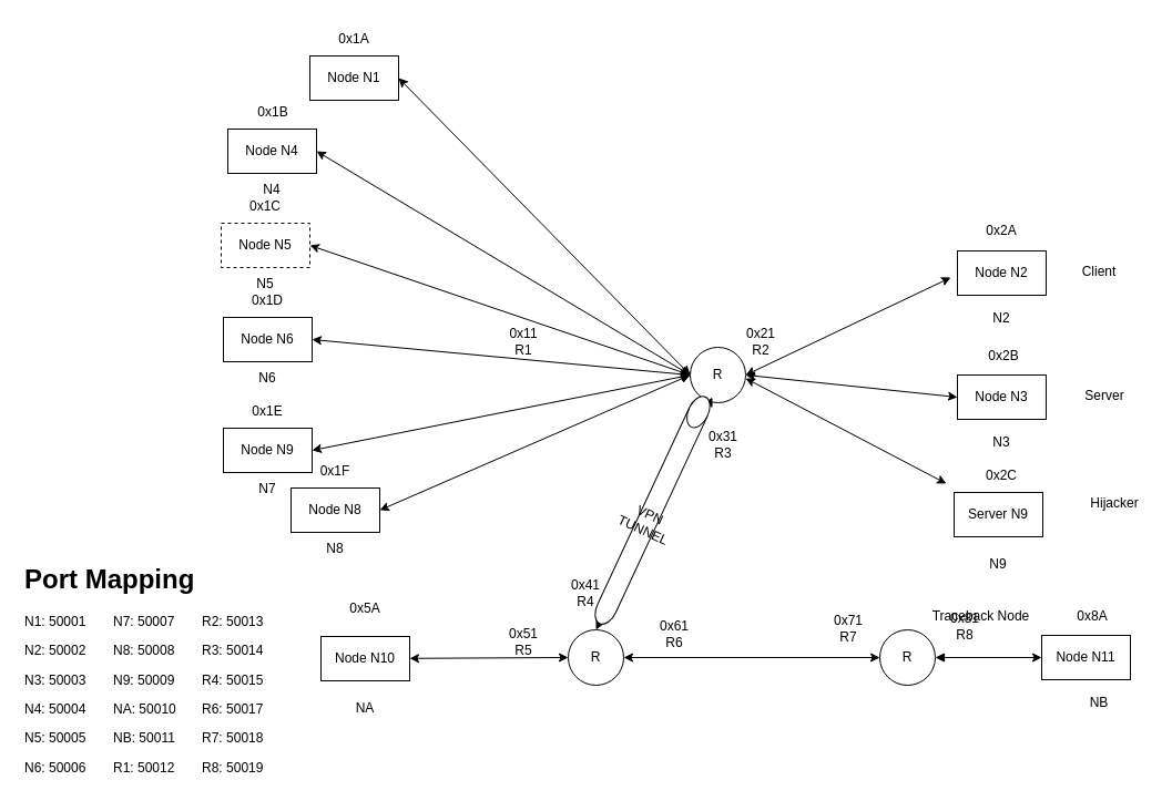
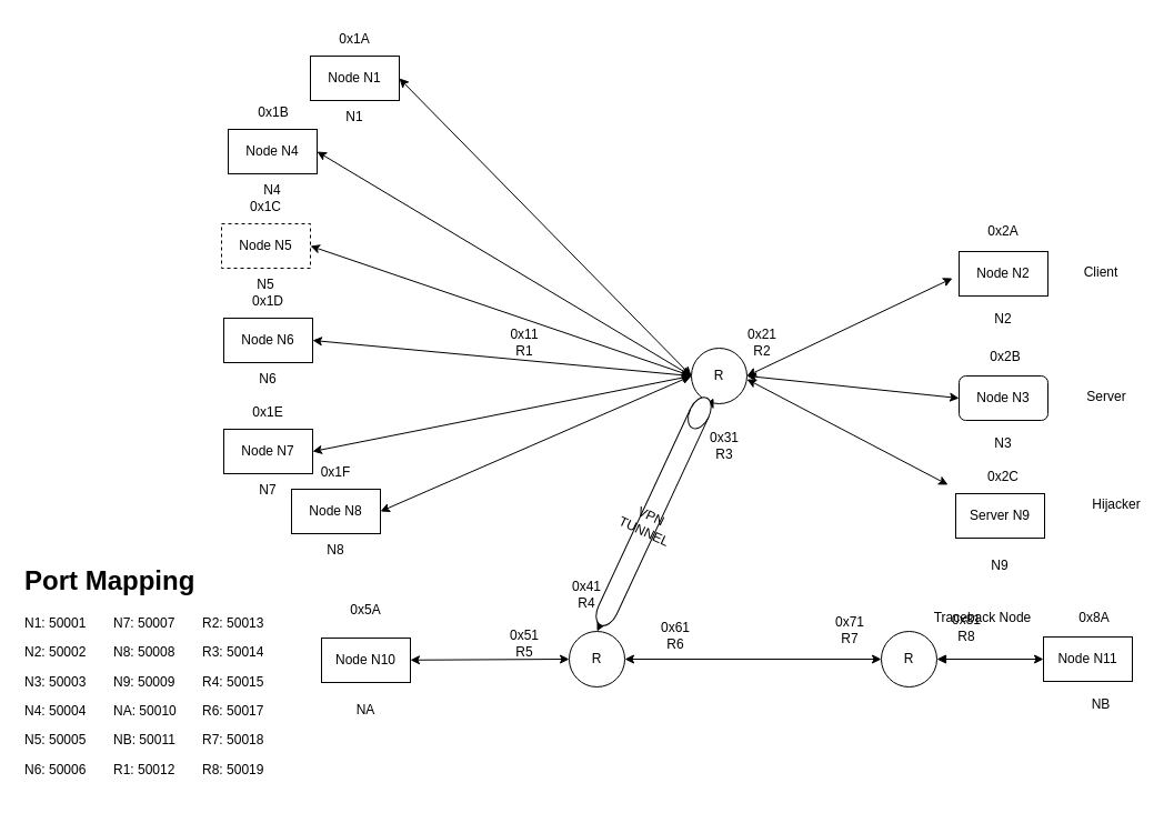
  <mxCell id="0" />
  <mxCell id="1" parent="0" />
  <mxCell id="2" value="R" style="ellipse;whiteSpace=wrap;html=1;aspect=fixed;" parent="1" vertex="1"><mxGeometry x="622" y="313" width="50" height="50" as="geometry" /></mxCell>
  <mxCell id="3" value="" style="group" parent="1" connectable="0" vertex="1"><mxGeometry x="857" y="208" width="86" height="241" as="geometry" /></mxCell>
  <mxCell id="4" value="Node N2" style="rounded=0;whiteSpace=wrap;html=1;" parent="3" vertex="1"><mxGeometry x="6" y="18" width="80" height="40" as="geometry" /></mxCell>
  <mxCell id="5" value="0x2&lt;span style=&quot;background-color: transparent; color: light-dark(rgb(0, 0, 0), rgb(255, 255, 255));&quot;&gt;A&lt;/span&gt;" style="text;html=1;align=center;verticalAlign=middle;whiteSpace=wrap;rounded=0;" parent="3" vertex="1"><mxGeometry x="16" y="-15" width="60" height="30" as="geometry" /></mxCell>
  <mxCell id="6" value="N2" style="text;html=1;align=center;verticalAlign=middle;whiteSpace=wrap;rounded=0;" parent="3" vertex="1"><mxGeometry x="16" y="64" width="60" height="30" as="geometry" /></mxCell>
  <mxCell id="7" value="" style="group" parent="3" connectable="0" vertex="1"><mxGeometry x="6" y="90" width="80" height="146" as="geometry" /></mxCell>
- <mxCell id="8" value="Node N3" style="rounded=0;whiteSpace=wrap;html=1;" parent="7" vertex="1"><mxGeometry y="40" width="80" height="40" as="geometry" /></mxCell>
+ <mxCell id="8" value="Node N3" style="whiteSpace=wrap;html=1;rounded=1;" parent="7" vertex="1"><mxGeometry y="40" width="80" height="40" as="geometry" /></mxCell>
  <mxCell id="9" value="0x2B" style="text;html=1;align=center;verticalAlign=middle;whiteSpace=wrap;rounded=0;" parent="7" vertex="1"><mxGeometry x="12" y="8" width="60" height="30" as="geometry" /></mxCell>
  <mxCell id="10" value="N3" style="text;html=1;align=center;verticalAlign=middle;whiteSpace=wrap;rounded=0;" parent="7" vertex="1"><mxGeometry x="10" y="86" width="60" height="30" as="geometry" /></mxCell>
  <mxCell id="11" value="0x2C" style="text;html=1;align=center;verticalAlign=middle;whiteSpace=wrap;rounded=0;" parent="7" vertex="1"><mxGeometry x="10" y="116" width="60" height="30" as="geometry" /></mxCell>
  <mxCell id="12" value="0x21&lt;div&gt;R2&lt;/div&gt;" style="text;html=1;align=center;verticalAlign=middle;whiteSpace=wrap;rounded=0;" parent="1" vertex="1"><mxGeometry x="656" y="293" width="60" height="30" as="geometry" /></mxCell>
  <mxCell id="13" value="" style="endArrow=classic;startArrow=classic;html=1;rounded=0;exitX=1;exitY=0.5;exitDx=0;exitDy=0;" parent="1" source="2" edge="1"><mxGeometry width="50" height="50" relative="1" as="geometry"><mxPoint x="792" y="318" as="sourcePoint" /><mxPoint x="857" y="250" as="targetPoint" /></mxGeometry></mxCell>
  <mxCell id="14" value="" style="endArrow=classic;startArrow=classic;html=1;rounded=0;exitX=1;exitY=0.5;exitDx=0;exitDy=0;entryX=0;entryY=0.5;entryDx=0;entryDy=0;" parent="1" source="2" target="8" edge="1"><mxGeometry width="50" height="50" relative="1" as="geometry"><mxPoint x="682" y="348" as="sourcePoint" /><mxPoint x="852" y="278" as="targetPoint" /></mxGeometry></mxCell>
  <mxCell id="15" value="" style="endArrow=classic;startArrow=classic;html=1;rounded=0;exitX=0.5;exitY=0;exitDx=0;exitDy=0;" parent="1" source="17" edge="1"><mxGeometry width="50" height="50" relative="1" as="geometry"><mxPoint x="642" y="518" as="sourcePoint" /><mxPoint x="642" y="358" as="targetPoint" /></mxGeometry></mxCell>
  <mxCell id="16" value="&lt;div&gt;&lt;br&gt;&lt;/div&gt;&lt;div&gt;&lt;br&gt;&lt;/div&gt;" style="edgeLabel;html=1;align=center;verticalAlign=middle;resizable=0;points=[];" parent="15" connectable="0" vertex="1"><mxGeometry x="0.034" y="-1" relative="1" as="geometry"><mxPoint as="offset" /></mxGeometry></mxCell>
  <mxCell id="17" value="R" style="ellipse;whiteSpace=wrap;html=1;aspect=fixed;" parent="1" vertex="1"><mxGeometry x="512" y="568" width="50" height="50" as="geometry" /></mxCell>
  <mxCell id="18" value="" style="group" parent="1" connectable="0" vertex="1"><mxGeometry x="289" y="534" width="223" height="120" as="geometry" /></mxCell>
  <mxCell id="19" value="Node N10" style="rounded=0;whiteSpace=wrap;html=1;" parent="18" vertex="1"><mxGeometry y="40" width="80" height="40" as="geometry" /></mxCell>
  <mxCell id="20" value="0x5A" style="text;html=1;align=center;verticalAlign=middle;whiteSpace=wrap;rounded=0;" parent="18" vertex="1"><mxGeometry x="10" width="60" height="30" as="geometry" /></mxCell>
  <mxCell id="21" value="NA" style="text;html=1;align=center;verticalAlign=middle;whiteSpace=wrap;rounded=0;" parent="18" vertex="1"><mxGeometry x="10" y="90" width="60" height="30" as="geometry" /></mxCell>
  <mxCell id="22" value="0x51&lt;div&gt;R5&lt;/div&gt;" style="text;html=1;align=center;verticalAlign=middle;whiteSpace=wrap;rounded=0;" parent="18" vertex="1"><mxGeometry x="153" y="30" width="60" height="30" as="geometry" /></mxCell>
  <mxCell id="23" style="edgeStyle=orthogonalEdgeStyle;rounded=0;orthogonalLoop=1;jettySize=auto;html=1;entryX=0;entryY=0.5;entryDx=0;entryDy=0;startArrow=block;startFill=1;" parent="1" source="24" target="25" edge="1"><mxGeometry relative="1" as="geometry" /></mxCell>
  <mxCell id="24" value="R" style="ellipse;whiteSpace=wrap;html=1;aspect=fixed;" parent="1" vertex="1"><mxGeometry x="793" y="568" width="50" height="50" as="geometry" /></mxCell>
  <mxCell id="25" value="Node N11" style="rounded=0;whiteSpace=wrap;html=1;" parent="1" vertex="1"><mxGeometry x="939" y="573" width="80" height="40" as="geometry" /></mxCell>
  <mxCell id="26" value="0x8A" style="text;html=1;align=center;verticalAlign=middle;whiteSpace=wrap;rounded=0;" parent="1" vertex="1"><mxGeometry x="955" y="541" width="60" height="30" as="geometry" /></mxCell>
  <mxCell id="27" value="NB" style="text;html=1;align=center;verticalAlign=middle;whiteSpace=wrap;rounded=0;" parent="1" vertex="1"><mxGeometry x="961" y="619" width="60" height="30" as="geometry" /></mxCell>
  <mxCell id="28" value="0x81&lt;div&gt;R8&lt;/div&gt;" style="text;html=1;align=center;verticalAlign=middle;whiteSpace=wrap;rounded=0;" parent="1" vertex="1"><mxGeometry x="840" y="550" width="60" height="30" as="geometry" /></mxCell>
  <mxCell id="29" value="" style="endArrow=classic;startArrow=classic;html=1;rounded=0;entryX=0;entryY=0.5;entryDx=0;entryDy=0;exitX=1;exitY=0.5;exitDx=0;exitDy=0;" parent="1" source="17" target="24" edge="1"><mxGeometry width="50" height="50" relative="1" as="geometry"><mxPoint x="631" y="600" as="sourcePoint" /><mxPoint x="681" y="550" as="targetPoint" /></mxGeometry></mxCell>
  <mxCell id="30" value="&lt;div&gt;&lt;br&gt;&lt;/div&gt;&lt;div&gt;&lt;br&gt;&lt;/div&gt;" style="edgeLabel;html=1;align=center;verticalAlign=middle;resizable=0;points=[];" parent="29" connectable="0" vertex="1"><mxGeometry x="0.228" y="4" relative="1" as="geometry"><mxPoint as="offset" /></mxGeometry></mxCell>
  <mxCell id="31" value="0x31&lt;div&gt;R3&lt;/div&gt;" style="text;html=1;align=center;verticalAlign=middle;whiteSpace=wrap;rounded=0;" parent="1" vertex="1"><mxGeometry x="622" y="386" width="60" height="30" as="geometry" /></mxCell>
  <mxCell id="32" value="0x61&lt;div&gt;R6&lt;/div&gt;" style="text;html=1;align=center;verticalAlign=middle;whiteSpace=wrap;rounded=0;" parent="1" vertex="1"><mxGeometry x="578" y="557" width="60" height="30" as="geometry" /></mxCell>
  <mxCell id="33" value="0x71&lt;div&gt;R7&lt;/div&gt;" style="text;html=1;align=center;verticalAlign=middle;whiteSpace=wrap;rounded=0;" parent="1" vertex="1"><mxGeometry x="735" y="552" width="60" height="30" as="geometry" /></mxCell>
  <mxCell id="34" value="0x41&lt;div&gt;R4&lt;/div&gt;" style="text;html=1;align=center;verticalAlign=middle;whiteSpace=wrap;rounded=0;" parent="1" vertex="1"><mxGeometry x="498" y="520" width="60" height="30" as="geometry" /></mxCell>
  <mxCell id="35" value="" style="endArrow=classic;startArrow=classic;html=1;rounded=0;entryX=0;entryY=0.5;entryDx=0;entryDy=0;exitX=1;exitY=0.5;exitDx=0;exitDy=0;" parent="1" source="61" target="2" edge="1"><mxGeometry width="50" height="50" relative="1" as="geometry"><mxPoint x="550" y="410" as="sourcePoint" /><mxPoint x="580" y="260" as="targetPoint" /></mxGeometry></mxCell>
  <mxCell id="36" value="" style="endArrow=classic;startArrow=classic;html=1;rounded=0;entryX=0;entryY=0.5;entryDx=0;entryDy=0;exitX=1;exitY=0.5;exitDx=0;exitDy=0;" parent="1" source="68" target="2" edge="1"><mxGeometry width="50" height="50" relative="1" as="geometry"><mxPoint x="450" y="270" as="sourcePoint" /><mxPoint x="639" y="330" as="targetPoint" /></mxGeometry></mxCell>
  <mxCell id="37" value="" style="endArrow=classic;startArrow=classic;html=1;rounded=0;entryX=0;entryY=0.5;entryDx=0;entryDy=0;" parent="1" source="19" target="17" edge="1"><mxGeometry width="50" height="50" relative="1" as="geometry"><mxPoint x="479" y="744" as="sourcePoint" /><mxPoint x="504" y="598" as="targetPoint" /></mxGeometry></mxCell>
  <mxCell id="38" value="" style="endArrow=classic;startArrow=classic;html=1;rounded=0;" parent="1" edge="1"><mxGeometry width="50" height="50" relative="1" as="geometry"><mxPoint x="672" y="341" as="sourcePoint" /><mxPoint x="853" y="436" as="targetPoint" /></mxGeometry></mxCell>
  <mxCell id="39" value="Server N9" style="rounded=0;whiteSpace=wrap;html=1;" parent="1" vertex="1"><mxGeometry x="860" y="444" width="80" height="40" as="geometry" /></mxCell>
  <mxCell id="40" value="N9" style="text;html=1;align=center;verticalAlign=middle;whiteSpace=wrap;rounded=0;" parent="1" vertex="1"><mxGeometry x="870" y="494" width="60" height="30" as="geometry" /></mxCell>
  <mxCell id="41" value="Client" style="text;html=1;align=center;verticalAlign=middle;whiteSpace=wrap;rounded=0;" parent="1" vertex="1"><mxGeometry x="961" y="230" width="60" height="30" as="geometry" /></mxCell>
  <mxCell id="42" value="Server" style="text;html=1;align=center;verticalAlign=middle;whiteSpace=wrap;rounded=0;" parent="1" vertex="1"><mxGeometry x="966" y="342" width="60" height="30" as="geometry" /></mxCell>
  <mxCell id="43" value="Hijacker" style="text;html=1;align=center;verticalAlign=middle;whiteSpace=wrap;rounded=0;" parent="1" vertex="1"><mxGeometry x="975" y="439" width="60" height="30" as="geometry" /></mxCell>
  <mxCell id="44" value="" style="group" parent="1" connectable="0" vertex="1"><mxGeometry x="201" y="356" width="80" height="100" as="geometry" /></mxCell>
- <mxCell id="45" value="Node N9" style="rounded=0;whiteSpace=wrap;html=1;" parent="44" vertex="1"><mxGeometry y="30" width="80" height="40" as="geometry" /></mxCell>
+ <mxCell id="45" value="Node N7" style="rounded=0;whiteSpace=wrap;html=1;" parent="44" vertex="1"><mxGeometry y="30" width="80" height="40" as="geometry" /></mxCell>
  <mxCell id="46" value="0x1E" style="text;html=1;align=center;verticalAlign=middle;whiteSpace=wrap;rounded=0;" parent="44" vertex="1"><mxGeometry x="10" width="60" height="30" as="geometry" /></mxCell>
  <mxCell id="47" value="N7" style="text;html=1;align=center;verticalAlign=middle;whiteSpace=wrap;rounded=0;" parent="44" vertex="1"><mxGeometry x="10" y="70" width="60" height="30" as="geometry" /></mxCell>
  <mxCell id="48" value="" style="group" parent="1" connectable="0" vertex="1"><mxGeometry x="201" y="256" width="80" height="100" as="geometry" /></mxCell>
  <mxCell id="49" value="Node N6" style="rounded=0;whiteSpace=wrap;html=1;" parent="48" vertex="1"><mxGeometry y="30" width="80" height="40" as="geometry" /></mxCell>
  <mxCell id="50" value="0x1D" style="text;html=1;align=center;verticalAlign=middle;whiteSpace=wrap;rounded=0;" parent="48" vertex="1"><mxGeometry x="10" width="60" height="30" as="geometry" /></mxCell>
  <mxCell id="51" value="N6" style="text;html=1;align=center;verticalAlign=middle;whiteSpace=wrap;rounded=0;" parent="48" vertex="1"><mxGeometry x="10" y="70" width="60" height="30" as="geometry" /></mxCell>
  <mxCell id="52" value="" style="group" parent="1" connectable="0" vertex="1"><mxGeometry x="199" y="171" width="80" height="100" as="geometry" /></mxCell>
  <mxCell id="53" value="Node N5" style="rounded=0;whiteSpace=wrap;html=1;dashed=1;" parent="52" vertex="1"><mxGeometry y="30" width="80" height="40" as="geometry" /></mxCell>
  <mxCell id="54" value="0x1C" style="text;html=1;align=center;verticalAlign=middle;whiteSpace=wrap;rounded=0;" parent="52" vertex="1"><mxGeometry x="10" width="60" height="30" as="geometry" /></mxCell>
  <mxCell id="55" value="N5" style="text;html=1;align=center;verticalAlign=middle;whiteSpace=wrap;rounded=0;" parent="52" vertex="1"><mxGeometry x="10" y="70" width="60" height="30" as="geometry" /></mxCell>
  <mxCell id="56" value="" style="group" parent="1" connectable="0" vertex="1"><mxGeometry x="262" y="410" width="80" height="100" as="geometry" /></mxCell>
  <mxCell id="57" value="Node N8" style="rounded=0;whiteSpace=wrap;html=1;" parent="56" vertex="1"><mxGeometry y="30" width="80" height="40" as="geometry" /></mxCell>
  <mxCell id="58" value="0x1F" style="text;html=1;align=center;verticalAlign=middle;whiteSpace=wrap;rounded=0;" parent="56" vertex="1"><mxGeometry x="10" width="60" height="30" as="geometry" /></mxCell>
  <mxCell id="59" value="N8" style="text;html=1;align=center;verticalAlign=middle;whiteSpace=wrap;rounded=0;" parent="56" vertex="1"><mxGeometry x="10" y="70" width="60" height="30" as="geometry" /></mxCell>
  <mxCell id="60" value="" style="group" parent="1" connectable="0" vertex="1"><mxGeometry x="279" y="20" width="80" height="100" as="geometry" /></mxCell>
  <mxCell id="61" value="Node N1" style="rounded=0;whiteSpace=wrap;html=1;" parent="60" vertex="1"><mxGeometry y="30" width="80" height="40" as="geometry" /></mxCell>
  <mxCell id="62" value="0x1A" style="text;html=1;align=center;verticalAlign=middle;whiteSpace=wrap;rounded=0;" parent="60" vertex="1"><mxGeometry x="10" width="60" height="30" as="geometry" /></mxCell>
+ <mxCell id="63" value="N1" style="text;html=1;align=center;verticalAlign=middle;whiteSpace=wrap;rounded=0;" parent="60" vertex="1"><mxGeometry x="10" y="70" width="60" height="30" as="geometry" /></mxCell>
  <mxCell id="64" value="" style="endArrow=classic;startArrow=classic;html=1;rounded=0;entryX=0;entryY=0.5;entryDx=0;entryDy=0;exitX=1;exitY=0.5;exitDx=0;exitDy=0;" parent="1" source="57" target="2" edge="1"><mxGeometry width="50" height="50" relative="1" as="geometry"><mxPoint x="451" y="281" as="sourcePoint" /><mxPoint x="632" y="348" as="targetPoint" /></mxGeometry></mxCell>
  <mxCell id="65" value="" style="endArrow=classic;startArrow=classic;html=1;rounded=0;exitX=1;exitY=0.5;exitDx=0;exitDy=0;entryX=0;entryY=0.5;entryDx=0;entryDy=0;" parent="1" source="53" target="2" edge="1"><mxGeometry width="50" height="50" relative="1" as="geometry"><mxPoint x="451" y="320" as="sourcePoint" /><mxPoint x="625" y="267" as="targetPoint" /></mxGeometry></mxCell>
  <mxCell id="66" value="" style="endArrow=classic;startArrow=classic;html=1;rounded=0;exitX=1;exitY=0.5;exitDx=0;exitDy=0;entryX=0;entryY=0.5;entryDx=0;entryDy=0;" parent="1" source="49" target="2" edge="1"><mxGeometry width="50" height="50" relative="1" as="geometry"><mxPoint x="291" y="216" as="sourcePoint" /><mxPoint x="632" y="348" as="targetPoint" /></mxGeometry></mxCell>
  <mxCell id="67" value="" style="group" parent="1" connectable="0" vertex="1"><mxGeometry x="205" y="86" width="80" height="100" as="geometry" /></mxCell>
  <mxCell id="68" value="Node N4" style="rounded=0;whiteSpace=wrap;html=1;" parent="67" vertex="1"><mxGeometry y="30" width="80" height="40" as="geometry" /></mxCell>
  <mxCell id="69" value="0x1B" style="text;html=1;align=center;verticalAlign=middle;whiteSpace=wrap;rounded=0;" parent="67" vertex="1"><mxGeometry x="10.5" width="60" height="30" as="geometry" /></mxCell>
  <mxCell id="70" value="N4" style="text;html=1;align=center;verticalAlign=middle;whiteSpace=wrap;rounded=0;" parent="67" vertex="1"><mxGeometry x="10" y="70" width="60" height="30" as="geometry" /></mxCell>
  <mxCell id="71" value="" style="endArrow=classic;startArrow=classic;html=1;rounded=0;exitX=1;exitY=0.5;exitDx=0;exitDy=0;entryX=0;entryY=0.5;entryDx=0;entryDy=0;" parent="1" source="45" target="2" edge="1"><mxGeometry width="50" height="50" relative="1" as="geometry"><mxPoint x="291" y="316" as="sourcePoint" /><mxPoint x="632" y="348" as="targetPoint" /></mxGeometry></mxCell>
  <mxCell id="72" value="0x11&lt;div&gt;R1&lt;/div&gt;" style="text;html=1;align=center;verticalAlign=middle;whiteSpace=wrap;rounded=0;" parent="1" vertex="1"><mxGeometry x="442" y="293" width="60" height="30" as="geometry" /></mxCell>
  <mxCell id="73" value="VPN TUNNEL" style="shape=cylinder3;whiteSpace=wrap;html=1;boundedLbl=1;backgroundOutline=1;size=15;rotation=25;" parent="1" vertex="1"><mxGeometry x="579" y="347.12" width="18" height="225.77" as="geometry" /></mxCell>
  <mxCell id="74" value="Traceback Node" style="text;html=1;align=center;verticalAlign=middle;whiteSpace=wrap;rounded=0;" parent="1" vertex="1"><mxGeometry x="833.5" y="536" width="101" height="40" as="geometry" /></mxCell>
  <mxCell id="75" value="&lt;h1 style=&quot;margin-top: 0px;&quot;&gt;Port Mapping&lt;/h1&gt;&lt;p&gt;N1: 50001&lt;span style=&quot;white-space: pre;&quot;&gt;&#09;N7: 50007&lt;span style=&quot;white-space: pre;&quot;&gt;&#09;R2: 50013&lt;/span&gt;&lt;/span&gt;&lt;/p&gt;&lt;p&gt;N2: 50002&lt;span style=&quot;white-space: pre;&quot;&gt;&#09;N8: 50008&lt;span style=&quot;white-space: pre;&quot;&gt;&#09;R3: 50014&lt;/span&gt;&lt;/span&gt;&lt;/p&gt;&lt;p&gt;N3: 50003&lt;span style=&quot;white-space: pre;&quot;&gt;&#09;N9: 50009&lt;span style=&quot;white-space: pre;&quot;&gt;&#09;R4: 50015&lt;/span&gt;&lt;/span&gt;&lt;/p&gt;&lt;p&gt;N4: 50004&lt;span style=&quot;white-space: pre;&quot;&gt;&#09;NA: 50010&lt;span style=&quot;white-space: pre;&quot;&gt;&#09;R6: 50017&lt;/span&gt;&lt;/span&gt;&lt;/p&gt;&lt;p&gt;N5: 50005&lt;span style=&quot;white-space: pre;&quot;&gt;&#09;NB: 50011&lt;span style=&quot;white-space: pre;&quot;&gt;&#09;R7: 50018&lt;/span&gt;&lt;/span&gt;&lt;/p&gt;&lt;p&gt;N6: 50006&lt;span style=&quot;white-space: pre;&quot;&gt;&#09;R1: 50012&lt;span style=&quot;white-space: pre;&quot;&gt;&#09;R8: 50019&lt;/span&gt;&lt;/span&gt;&lt;/p&gt;" style="text;html=1;whiteSpace=wrap;overflow=hidden;rounded=0;" parent="1" vertex="1"><mxGeometry x="20" y="502" width="369" height="208" as="geometry" /></mxCell>
